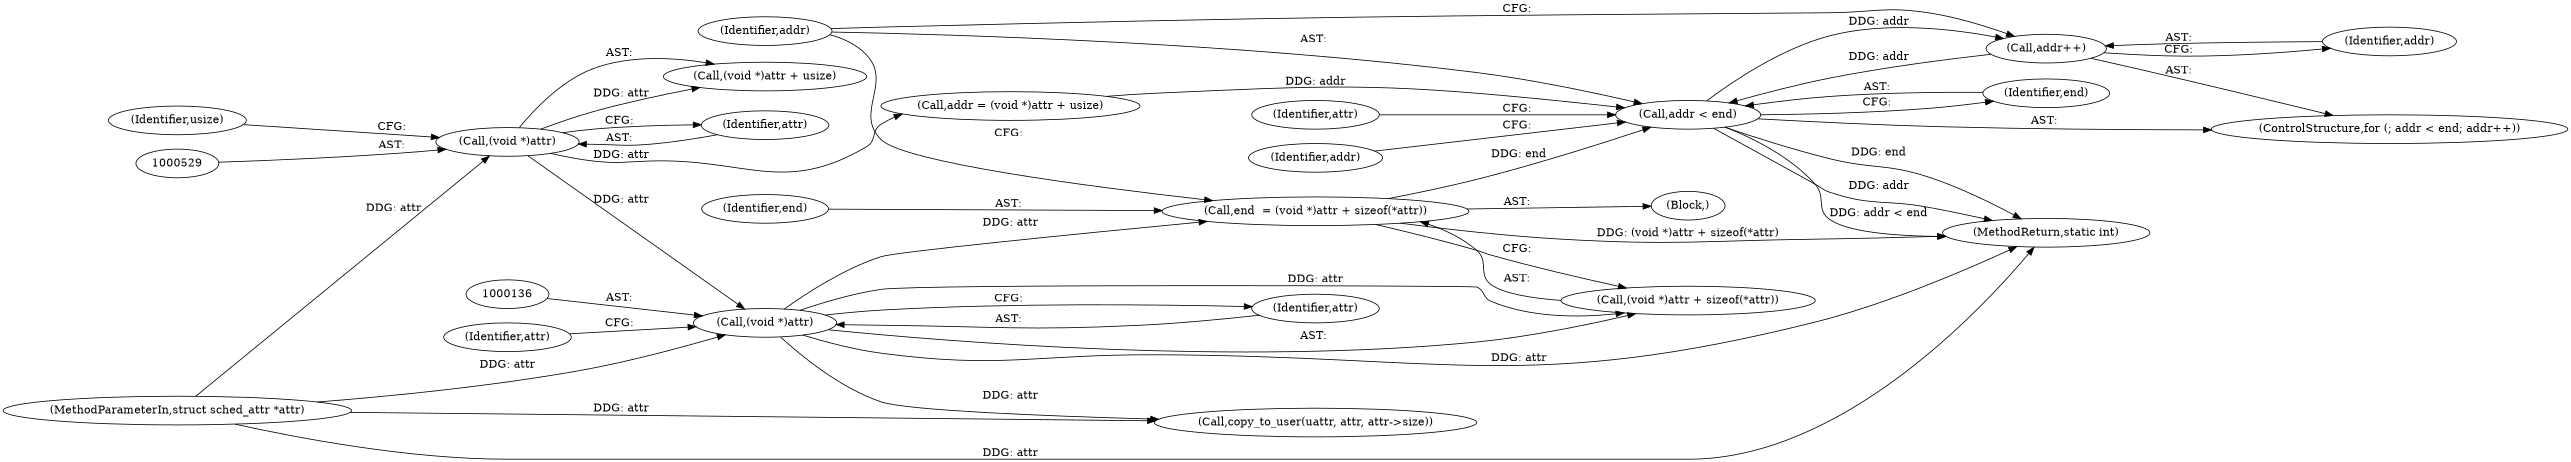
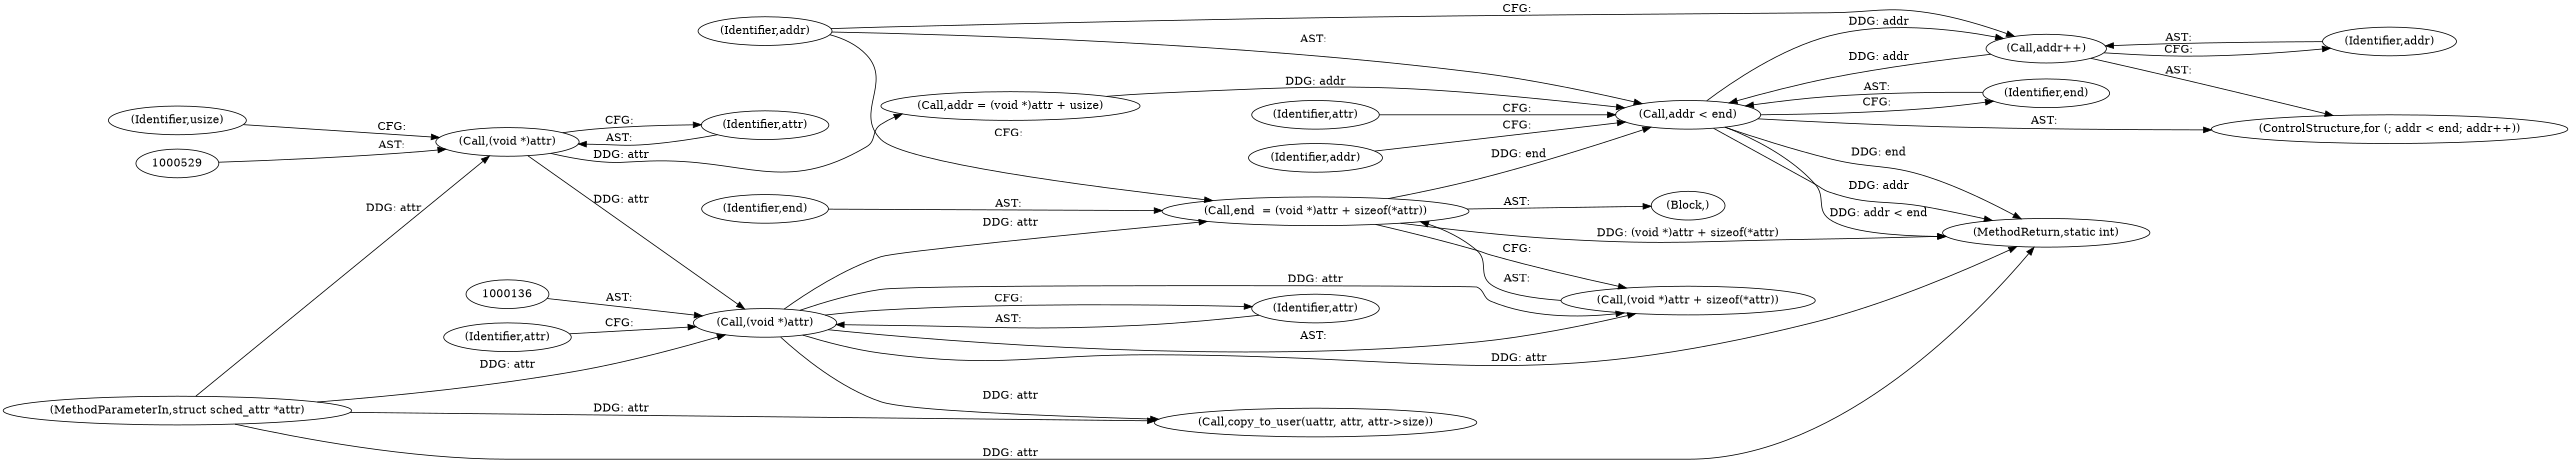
  digraph {
    rankdir=LR
    n1 [label="(Call,end  = (void *)attr + sizeof(*attr))"]
    n2 [label="(Call,addr < end)"]
    n3 [label="(Call,(void *)attr + sizeof(*attr))"]
    n4 [label="(Block,)"]
    n5 [label="(MethodReturn,static int)"]
    n6 [label="(Call,addr++)"]
    n7 [label="(ControlStructure,for (; addr < end; addr++))"]
    n8 [label="(Identifier,end)"]
    n9 [label="(Call,(void *)attr)"]
    n10 [label="(Identifier,attr)"]
    n11 [label="(Call,copy_to_user(uattr, attr, attr->size))"]
    n12 [label="(Call,(void *)attr)"]
    n13 [label="(Call,addr = (void *)attr + usize)"]
-   n14 [label="(Call,(void *)attr + usize)"]
    n15 [label="(Identifier,attr)"]
    n16 [label="(MethodParameterIn,struct sched_attr *attr)"]
    n17 [label="(Identifier,addr)"]
    n18 [label="(Identifier,end)"]
    n19 [label="(Identifier,addr)"]
    n20 [label="(Identifier,addr)"]
    n21 [label="(Identifier,attr)"]
    n22 [label="(Identifier,attr)"]
    n23 [label="(Identifier,usize)"]
    1000136
    n25 [label=1000529]
    n1 -> n2 [label="DDG: end"]
    n1 -> n3 [label="CFG: "]
    n1 -> n4 [label="AST: "]
    n1 -> n5 [label="DDG: (void *)attr + sizeof(*attr)"]
    n2 -> n5 [label="DDG: addr < end"]
    n2 -> n5 [label="DDG: end"]
    n2 -> n5 [label="DDG: addr"]
    n2 -> n6 [label="DDG: addr"]
    n2 -> n7 [label="AST: "]
    n2 -> n8 [label="CFG: "]
    n3 -> n1 [label="AST: "]
    n6 -> n2 [label="DDG: addr"]
    n6 -> n7 [label="AST: "]
    n6 -> n17 [label="CFG: "]
    n8 -> n2 [label="AST: "]
    n9 -> n1 [label="DDG: attr"]
    n9 -> n3 [label="AST: "]
    n9 -> n3 [label="DDG: attr"]
    n9 -> n5 [label="DDG: attr"]
    n9 -> n10 [label="CFG: "]
    n9 -> n11 [label="DDG: attr"]
    n10 -> n9 [label="AST: "]
    n12 -> n9 [label="DDG: attr"]
    n12 -> n13 [label="DDG: attr"]
-   n12 -> n14 [label="AST: "]
-   n12 -> n14 [label="DDG: attr"]
    n12 -> n15 [label="CFG: "]
    n13 -> n2 [label="DDG: addr"]
    n15 -> n12 [label="AST: "]
    n16 -> n5 [label="DDG: attr"]
    n16 -> n9 [label="DDG: attr"]
    n16 -> n11 [label="DDG: attr"]
    n16 -> n12 [label="DDG: attr"]
    n17 -> n6 [label="AST: "]
    n18 -> n1 [label="AST: "]
    n19 -> n1 [label="CFG: "]
    n19 -> n2 [label="AST: "]
    n19 -> n6 [label="CFG: "]
    n20 -> n2 [label="CFG: "]
    n21 -> n9 [label="CFG: "]
    n22 -> n2 [label="CFG: "]
    n23 -> n12 [label="CFG: "]
    1000136 -> n9 [label="AST: "]
    n25 -> n12 [label="AST: "]
  }
